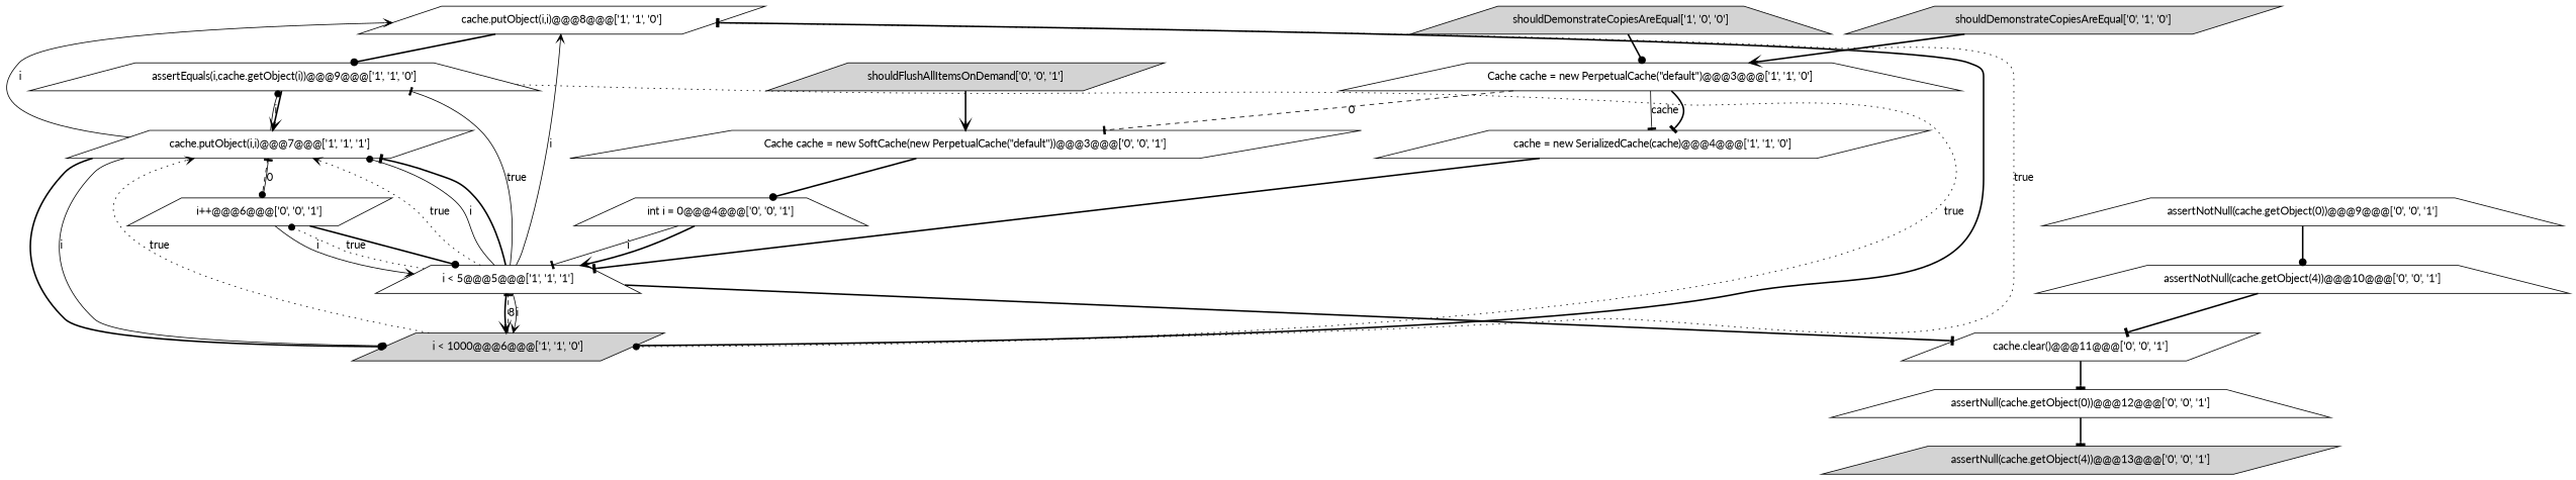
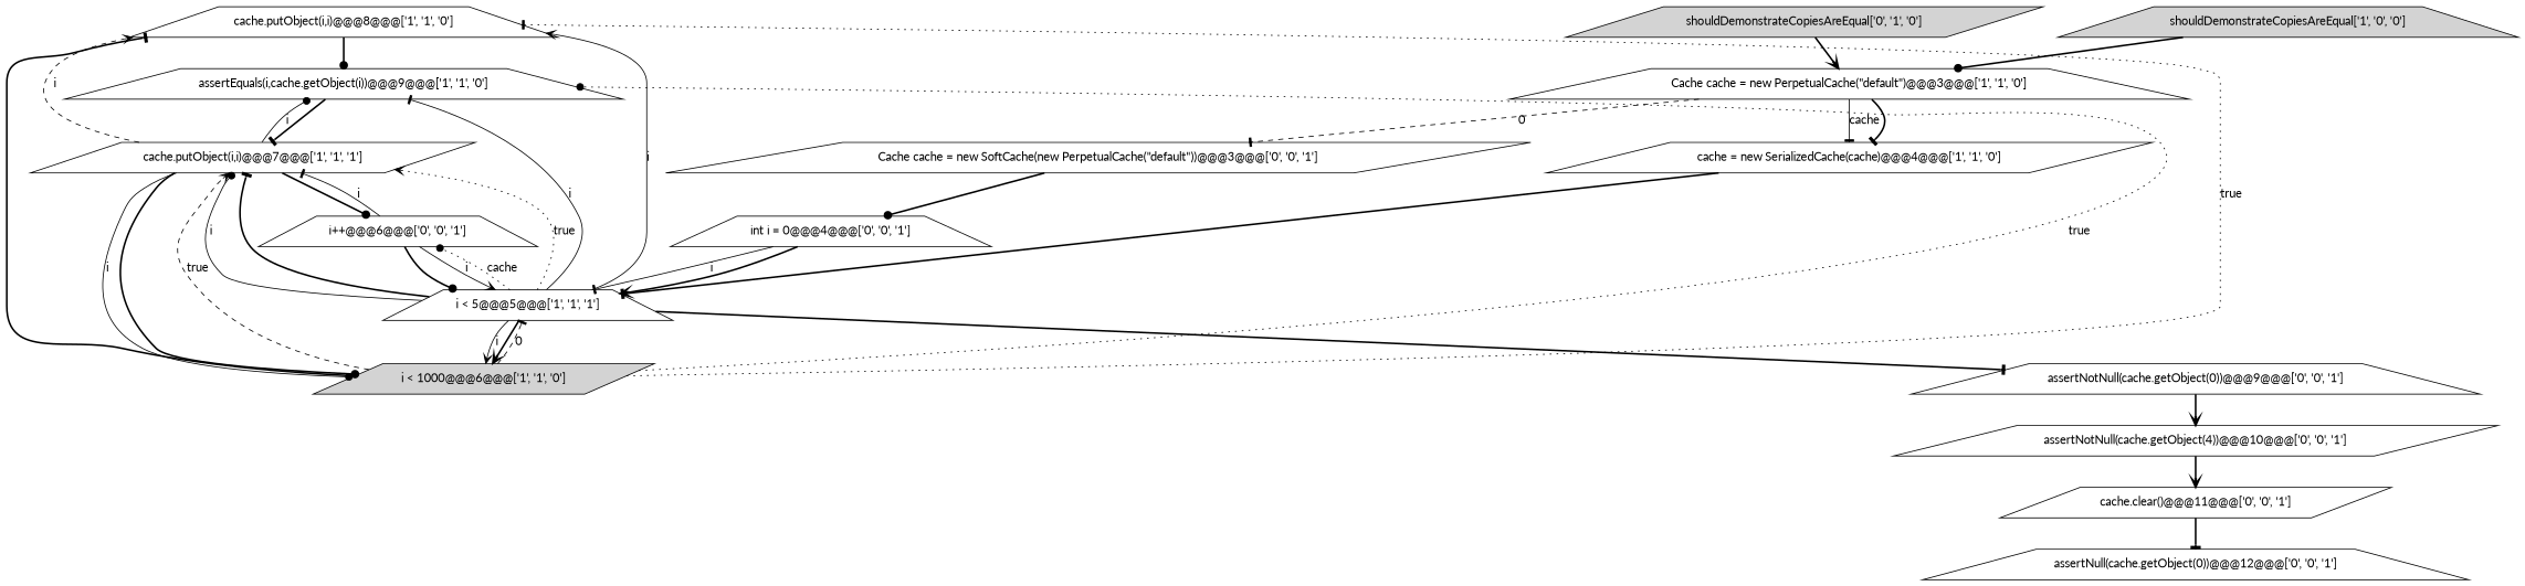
  digraph {
    fontname=Lato
    node [fillcolor=white fontname=Lato shape=parallelogram style=filled]
    edge [arrowhead=tee fontname=Lato style=bold]
-   n1 [label="cache.putObject(i,i)@@@8@@@['1', '1', '0']"]
+   n1 [label="cache.putObject(i,i)@@@8@@@['1', '1', '0']" shape=trapezium]
    n2 [label="assertEquals(i,cache.getObject(i))@@@9@@@['1', '1', '0']" shape=trapezium]
    n3 [label="cache.putObject(i,i)@@@7@@@['1', '1', '1']"]
    n4 [fillcolor=lightgray label="i < 1000@@@6@@@['1', '1', '0']"]
-   n5 [label="i++@@@6@@@['0', '0', '1']"]
+   n5 [label="i++@@@6@@@['0', '0', '1']" shape=trapezium]
    n6 [fillcolor=lightgray label="shouldDemonstrateCopiesAreEqual['0', '1', '0']"]
    n7 [label="Cache cache = new PerpetualCache(\"default\")@@@3@@@['1', '1', '0']" shape=trapezium]
    n8 [label="cache = new SerializedCache(cache)@@@4@@@['1', '1', '0']"]
    n9 [label="Cache cache = new SoftCache(new PerpetualCache(\"default\"))@@@3@@@['0', '0', '1']"]
    n10 [label="i < 5@@@5@@@['1', '1', '1']" shape=trapezium]
    n11 [label="assertNotNull(cache.getObject(0))@@@9@@@['0', '0', '1']" shape=trapezium]
-   n12 [fillcolor=lightgray label="shouldFlushAllItemsOnDemand['0', '0', '1']"]
    n13 [label="int i = 0@@@4@@@['0', '0', '1']" shape=trapezium]
-   n14 [label="assertNotNull(cache.getObject(4))@@@10@@@['0', '0', '1']" shape=trapezium]
+   n14 [label="assertNotNull(cache.getObject(4))@@@10@@@['0', '0', '1']"]
    n15 [label="cache.clear()@@@11@@@['0', '0', '1']"]
    n16 [label="assertNull(cache.getObject(0))@@@12@@@['0', '0', '1']" shape=trapezium]
-   n17 [fillcolor=lightgray label="assertNull(cache.getObject(4))@@@13@@@['0', '0', '1']"]
    n18 [fillcolor=lightgray label="shouldDemonstrateCopiesAreEqual['1', '0', '0']" shape=trapezium]
    n1 -> n2 [arrowhead=dot]
-   n2 -> n3 [arrowhead=vee]
-   n3 -> n1 [arrowhead=vee label=i style=solid]
+   n2 -> n3
+   n3 -> n1 [arrowhead=vee label=i style=dashed]
    n3 -> n2 [arrowhead=dot label=i style=solid]
    n3 -> n4 [arrowhead=dot]
    n3 -> n4 [arrowhead=dot label=i style=solid]
-   n3 -> n5 [arrowhead=dot style=dashed]
+   n3 -> n5 [arrowhead=dot]
    n4 -> n1
    n4 -> n1 [label=true style=dotted]
-   n2 -> n4 [arrowhead=dot label=true style=dotted]
-   n4 -> n3 [arrowhead=vee label=true style=dotted]
-   n4 -> n10 [label=8 style=dashed]
-   n5 -> n3 [label=0 style=solid]
+   n4 -> n2 [arrowhead=dot label=true style=dotted]
+   n4 -> n3 [arrowhead=vee label=true style=dashed]
+   n4 -> n10 [label=0 style=dashed]
+   n5 -> n3 [label=i style=solid]
    n5 -> n10 [arrowhead=dot]
    n5 -> n10 [arrowhead=vee label=i style=solid]
    n6 -> n7 [arrowhead=vee]
    n7 -> n8
    n7 -> n8 [label=cache style=solid]
    n7 -> n9 [label=0 style=dashed]
    n8 -> n10
    n9 -> n13 [arrowhead=dot]
    n10 -> n1 [arrowhead=vee label=i style=solid]
-   n10 -> n2 [label=true style=solid]
+   n10 -> n2 [label=i style=solid]
    n10 -> n3 [arrowhead=vee label=true style=dotted]
    n10 -> n3 [arrowhead=dot label=i style=solid]
    n10 -> n3
    n10 -> n4 [arrowhead=vee]
    n10 -> n4 [arrowhead=vee label=i style=solid]
-   n10 -> n5 [arrowhead=dot label=true style=dotted]
-   n10 -> n15
-   n11 -> n14 [arrowhead=dot]
-   n12 -> n9 [arrowhead=vee]
+   n10 -> n5 [arrowhead=dot label=cache style=dotted]
+   n10 -> n11
+   n11 -> n14 [arrowhead=vee]
    n13 -> n10 [label=i style=solid]
    n13 -> n10 [arrowhead=vee]
-   n14 -> n15
+   n14 -> n15 [arrowhead=vee]
    n15 -> n16
-   n16 -> n17
    n18 -> n7 [arrowhead=dot]
  }
